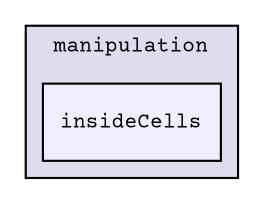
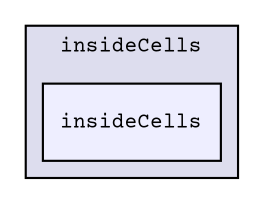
  digraph {
    compound=true
    rankdir=LR
    fontname="Courier Prime"
    n1 [fillcolor="#eeeeff" fontname="Courier Prime" fontsize=10 label=insideCells pencolor=black shape=box style=filled]
    subgraph cluster_1 {
      bgcolor="#ddddee"
      fontsize=10
-     label=manipulation
+     label=insideCells
      pencolor=black
      n1
    }
  }
